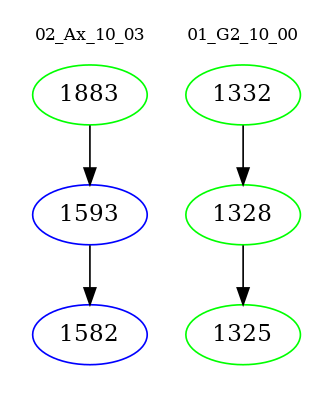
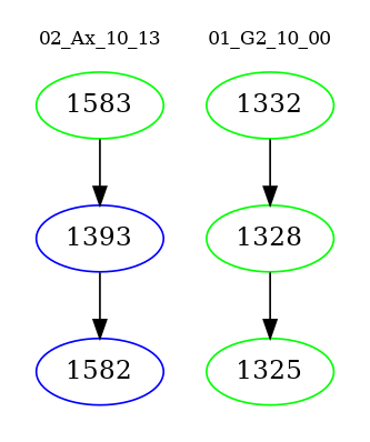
  digraph {
    node [color=green]
    edge [color=black]
-   n1 [label=1883]
-   n2 [color=blue label=1593]
+   n1 [label=1583]
+   n2 [color=blue label=1393]
    n3 [color=blue label=1582]
    n4 [label=1332]
    n5 [label=1328]
    n6 [label=1325]
    subgraph cluster_1 {
      color=white
      fontsize=10
-     label="02_Ax_10_03"
+     label="02_Ax_10_13"
      n1
      n2
      n3
    }
    subgraph cluster_2 {
      color=white
      fontsize=10
      label="01_G2_10_00"
      n4
      n5
      n6
    }
    n1 -> n2
    n2 -> n3
    n4 -> n5
    n5 -> n6
  }
